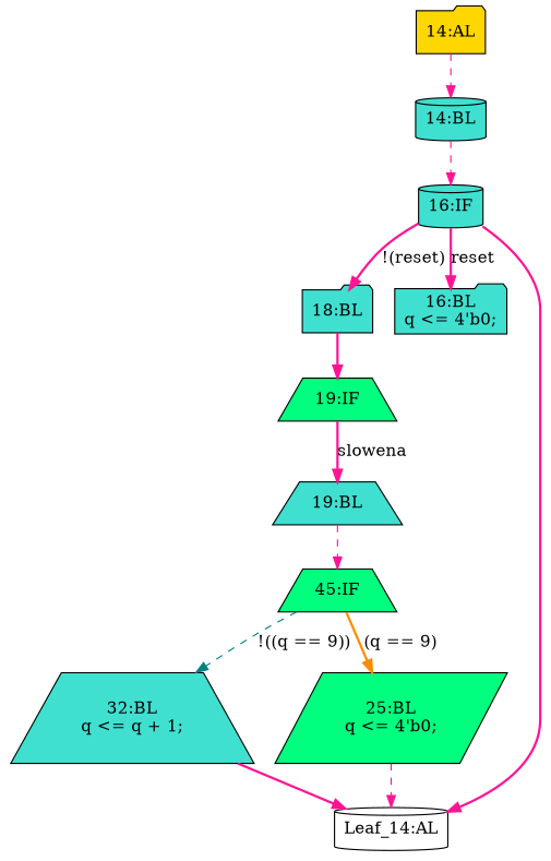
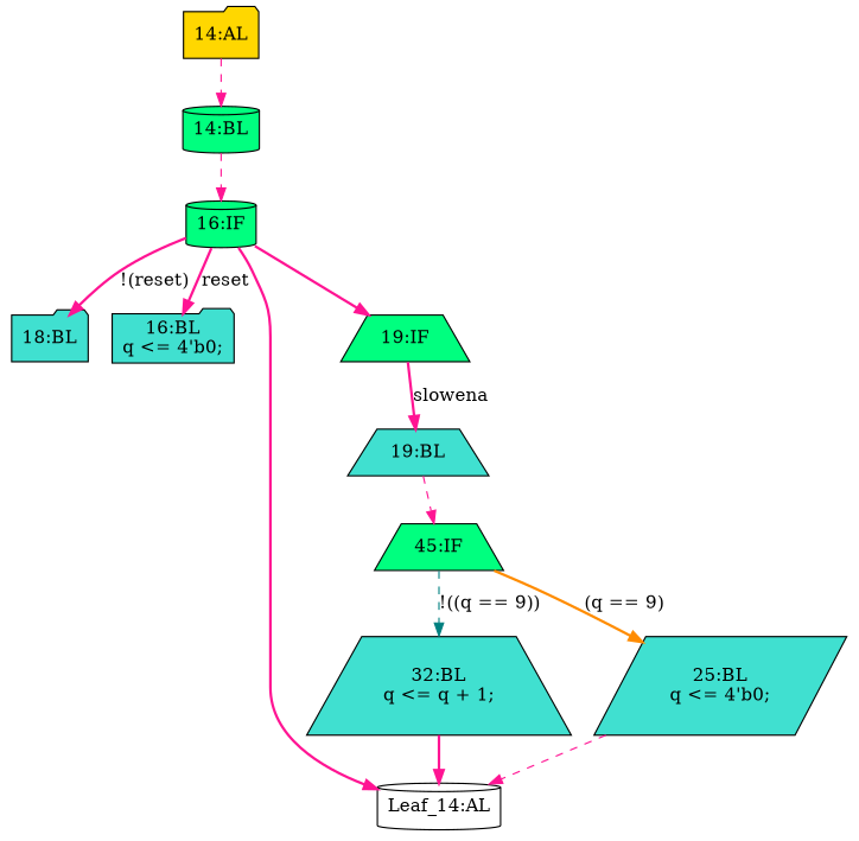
  strict digraph {
    node [fillcolor=turquoise shape=trapezium statements="[]" style=filled typ=Block]
    edge [color=deeppink cond="[]" lineno=None style=bold]
-   n1 [ast="<pyverilog.vparser.ast.IfStatement object at 0x7fa0caf6e5d0>" label="16:IF" shape=cylinder typ=IfStatement]
+   n1 [ast="<pyverilog.vparser.ast.IfStatement object at 0x7fa0caf6e5d0>" fillcolor=springgreen label="16:IF" shape=cylinder typ=IfStatement]
    n2 [ast="<pyverilog.vparser.ast.Block object at 0x7fa0caf6e710>" label="18:BL" shape=folder]
    n3 [ast="<pyverilog.vparser.ast.Block object at 0x7fa0caf6ed90>" label="16:BL\nq <= 4'b0;" shape=folder statements="[<pyverilog.vparser.ast.NonblockingSubstitution object at 0x7fa0caf6edd0>]"]
    n4 [def_var="['q']" label="Leaf_14:AL" shape=cylinder fillcolor="" statements="" style="" typ=""]
    n5 [ast="<pyverilog.vparser.ast.IfStatement object at 0x7fa0caf6e750>" fillcolor=springgreen label="19:IF" typ=IfStatement]
    n6 [ast="<pyverilog.vparser.ast.Block object at 0x7fa0caf6e7d0>" label="19:BL"]
    n7 [ast="<pyverilog.vparser.ast.IfStatement object at 0x7fa0caf6e810>" fillcolor=springgreen label="45:IF" typ=IfStatement]
    n8 [ast="<pyverilog.vparser.ast.Block object at 0x7fa0caf6e850>" label="32:BL\nq <= q + 1;" statements="[<pyverilog.vparser.ast.NonblockingSubstitution object at 0x7fa0caf6e890>]"]
-   n9 [ast="<pyverilog.vparser.ast.Block object at 0x7fa0caf6ea90>" fillcolor=springgreen label="25:BL\nq <= 4'b0;" shape=parallelogram statements="[<pyverilog.vparser.ast.NonblockingSubstitution object at 0x7fa0caf6ead0>]"]
-   n10 [ast="<pyverilog.vparser.ast.Block object at 0x7fa0caf6ef90>" label="14:BL" shape=cylinder]
+   n9 [ast="<pyverilog.vparser.ast.Block object at 0x7fa0caf6ea90>" label="25:BL\nq <= 4'b0;" shape=parallelogram statements="[<pyverilog.vparser.ast.NonblockingSubstitution object at 0x7fa0caf6ead0>]"]
+   n10 [ast="<pyverilog.vparser.ast.Block object at 0x7fa0caf6ef90>" fillcolor=springgreen label="14:BL" shape=cylinder]
    n11 [ast="<pyverilog.vparser.ast.Always object at 0x7fa0caf66050>" clk_sens=True fillcolor=gold label="14:AL" sens="['clk']" shape=folder typ=Always use_var="['reset', 'q', 'slowena']"]
    n1 -> n2 [cond="['reset']" label="!(reset)" lineno=16]
    n1 -> n3 [cond="['reset']" label=reset lineno=16]
    n1 -> n4
-   n2 -> n5
+   n1 -> n5
    n5 -> n6 [cond="['slowena']" label=slowena lineno=19]
    n6 -> n7 [style=dashed]
    n7 -> n8 [color=teal cond="['q']" label="!((q == 9))" lineno=25 style=dashed]
    n7 -> n9 [color=darkorange cond="['q']" label="(q == 9)" lineno=25]
    n8 -> n4
    n9 -> n4 [style=dashed]
    n10 -> n1 [style=dashed]
    n11 -> n10 [style=dashed]
  }
